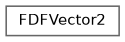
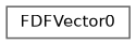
  digraph {
    rankdir=LR
-   n1 [color=grey40 fillcolor=white fontname=Helvetica fontsize=10 height=0.2 label=FDFVector2 shape=box style=filled width=0.4]
+   n1 [color=grey40 fillcolor=white fontname=Helvetica fontsize=10 height=0.2 label=FDFVector0 shape=box style=filled width=0.4]
  }
